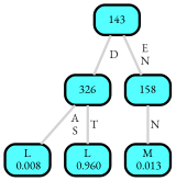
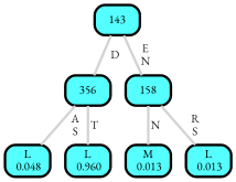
  graph {
    fontname="EB Garamond"
    ranksep="0 equally"
    splines=straight
    node [color=black fillcolor="#55ffff" fontcolor=black fontname="EB Garamond" penwidth=3 shape=box style="filled, rounded"]
    edge [color=lightgray fontcolor=grey14 fontname="EB Garamond" fontweight=bold penwidth=3]
-   n1 [label="L\n 0.008"]
-   n2 [label=326]
+   n1 [label="L\n 0.048"]
+   n2 [label=356]
    n3 [label="L\n 0.960"]
    n4 [label=143]
    n5 [label=158]
    n6 [label="M\n 0.013"]
+   n7 [label="L\n 0.013"]
    subgraph sub_1 {
      rank=same
    }
    n2 -- n1 [label=" A\n S"]
    n2 -- n3 [label=" T"]
    n4 -- n2 [label=" D"]
    n4 -- n5 [label=" E\n N"]
    n5 -- n6 [label=" N"]
+   n5 -- n7 [label=" R\n S"]
  }
